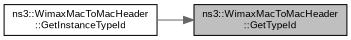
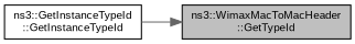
  digraph {
    rankdir=RL
    fontname="Liberation Sans"
    node [color=black fontname="Liberation Sans" fontsize=10 shape=record style=filled]
    n1 [fillcolor=grey75 fontcolor=black height=0.2 label="ns3::WimaxMacToMacHeader\l::GetTypeId" width=0.4]
-   n2 [fillcolor=white height=0.2 label="ns3::WimaxMacToMacHeader\l::GetInstanceTypeId" width=0.4]
+   n2 [fillcolor=white height=0.2 label="ns3::GetInstanceTypeId\l::GetInstanceTypeId" width=0.4]
    n1 -> n2 [color=gray40 dir=back fontname="Liberation Sans" fontsize=10 labelfontname=Helvetica labelfontsize=10 style=solid]
  }
